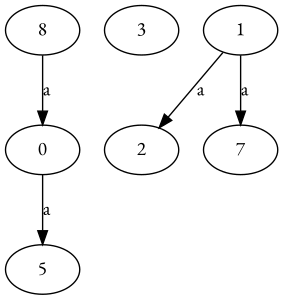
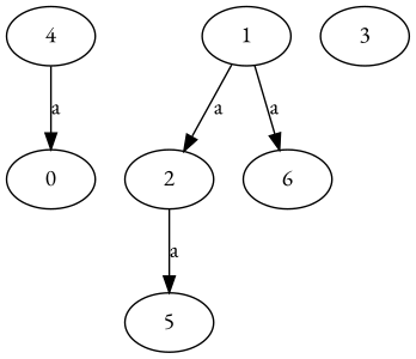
  strict digraph {
    fontname="EB Garamond"
    node [fontname="EB Garamond"]
    edge [fontname="EB Garamond"]
    0
    5
-   4 [label=8]
+   4
    3
    1
    2
-   6 [label=7]
-   0 -> 5 [label=a]
+   6
+   2 -> 5 [label=a]
    4 -> 0 [label=a]
    1 -> 2 [label=a]
    1 -> 6 [label=a]
  }
